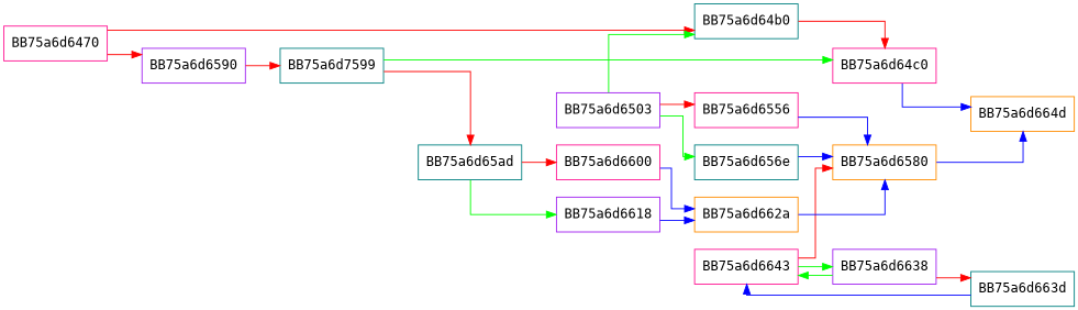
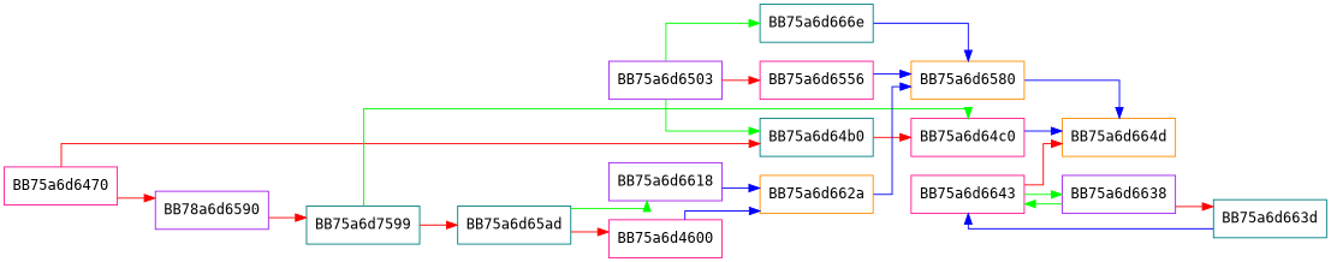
  digraph {
    fontname="DejaVu Sans Mono"
    rankdir=LR
    splines=ortho
    node [color=deeppink fontname="DejaVu Sans Mono" shape=box]
    edge [color=red fontname="DejaVu Sans Mono"]
-   BB75a6d6590 [color=purple]
+   BB75a6d6590 [color=purple label=BB78a6d6590]
    BB75a6d6470
    BB75a6d64b0 [color=teal]
    n4 [color=teal label=BB75a6d7599]
    BB75a6d64c0
    BB75a6d65ad [color=teal]
    BB75a6d6503 [color=purple]
-   BB75a6d656e [color=teal]
+   BB75a6d656e [color=teal label=BB75a6d666e]
    BB75a6d6556
    BB75a6d664d [color=darkorange]
    BB75a6d6580 [color=darkorange]
    BB75a6d6638 [color=purple]
    BB75a6d6643
    BB75a6d663d [color=teal]
    BB75a6d6618 [color=purple]
-   BB75a6d6600
+   BB75a6d6600 [label=BB75a6d4600]
    BB75a6d662a [color=darkorange]
    BB75a6d6590 -> n4
    BB75a6d6470 -> BB75a6d6590
    BB75a6d6470 -> BB75a6d64b0
    BB75a6d64b0 -> BB75a6d64c0
    n4 -> BB75a6d64c0 [color=green]
    n4 -> BB75a6d65ad
    BB75a6d64c0 -> BB75a6d664d [color=blue]
    BB75a6d65ad -> BB75a6d6618 [color=green]
    BB75a6d65ad -> BB75a6d6600
    BB75a6d6503 -> BB75a6d64b0 [color=green]
    BB75a6d6503 -> BB75a6d656e [color=green]
    BB75a6d6503 -> BB75a6d6556
    BB75a6d656e -> BB75a6d6580 [color=blue]
    BB75a6d6556 -> BB75a6d6580 [color=blue]
    BB75a6d6580 -> BB75a6d664d [color=blue]
    BB75a6d6638 -> BB75a6d6643 [color=green]
    BB75a6d6638 -> BB75a6d663d
-   BB75a6d6643 -> BB75a6d6580
+   BB75a6d6643 -> BB75a6d664d
    BB75a6d6643 -> BB75a6d6638 [color=green]
    BB75a6d663d -> BB75a6d6643 [color=blue]
    BB75a6d6618 -> BB75a6d662a [color=blue]
    BB75a6d6600 -> BB75a6d662a [color=blue]
    BB75a6d662a -> BB75a6d6580 [color=blue]
  }
